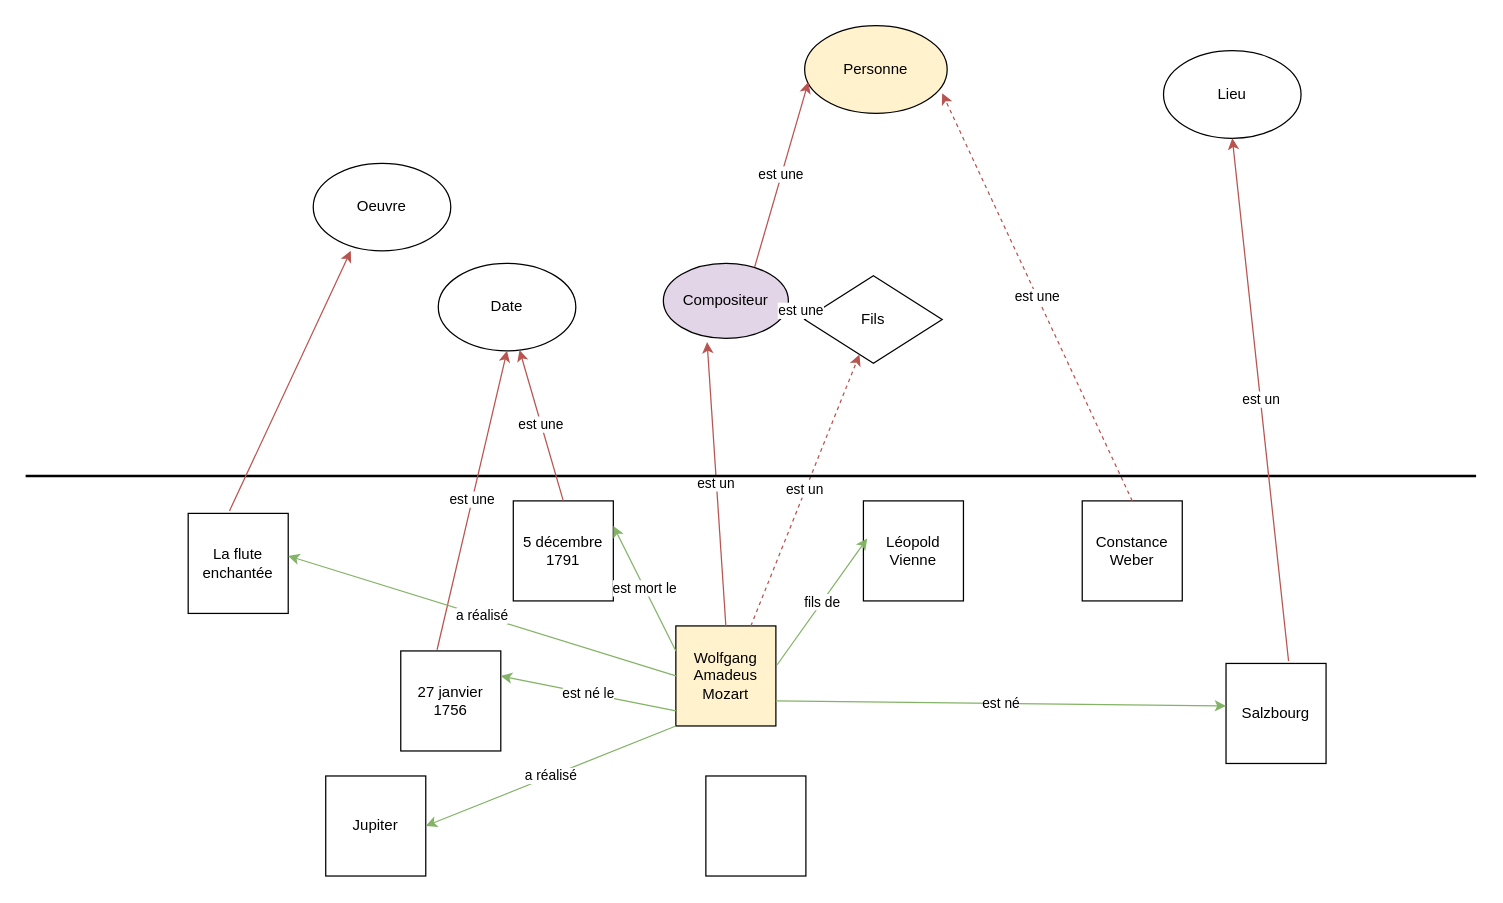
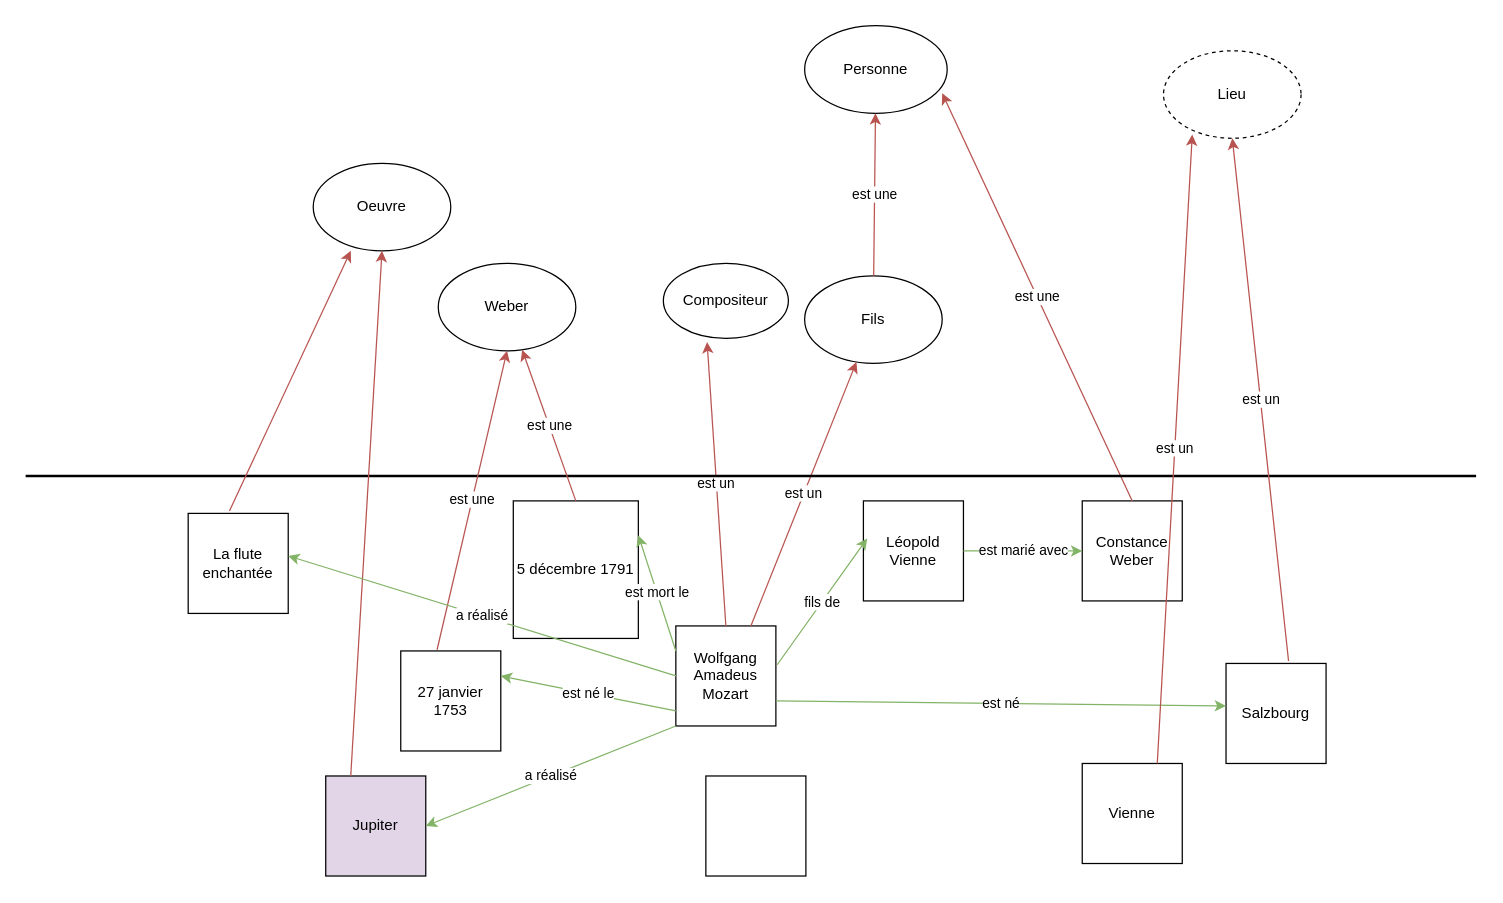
  <mxCell id="0" />
  <mxCell id="1" parent="0" />
- <mxCell id="2" value="Personne" style="ellipse;whiteSpace=wrap;html=1;fillColor=#fff2cc;" vertex="1" parent="1"><mxGeometry x="643" y="20" width="114" height="70" as="geometry" /></mxCell>
- <mxCell id="3" value="Compositeur" style="ellipse;whiteSpace=wrap;html=1;fillColor=#e1d5e7;" vertex="1" parent="1"><mxGeometry x="530" y="210" width="100" height="60" as="geometry" /></mxCell>
- <mxCell id="4" value="Fils" style="rhombus;whiteSpace=wrap;html=1;" vertex="1" parent="1"><mxGeometry x="643" y="220" width="110" height="70" as="geometry" /></mxCell>
- <mxCell id="5" value="est une" style="endArrow=classic;html=1;rounded=0;fillColor=#f8cecc;strokeColor=#b85450;exitX=0.73;exitY=0.05;exitDx=0;exitDy=0;exitPerimeter=0;entryX=0.026;entryY=0.643;entryDx=0;entryDy=0;entryPerimeter=0;" edge="1" parent="1" source="3" target="2"><mxGeometry width="50" height="50" relative="1" as="geometry"><mxPoint x="510" y="270" as="sourcePoint" /><mxPoint x="560" y="220" as="targetPoint" /><Array as="points" /></mxGeometry></mxCell>
- <mxCell id="6" value="est une" style="endArrow=classic;html=1;rounded=0;fillColor=#f8cecc;strokeColor=#b85450;" edge="1" parent="1" source="4" target="3"><mxGeometry width="50" height="50" relative="1" as="geometry"><mxPoint x="660" y="270" as="sourcePoint" /><mxPoint x="710" y="220" as="targetPoint" /></mxGeometry></mxCell>
- <mxCell id="7" value="Wolfgang Amadeus Mozart" style="whiteSpace=wrap;html=1;aspect=fixed;fillColor=#fff2cc;" vertex="1" parent="1"><mxGeometry x="540" y="500" width="80" height="80" as="geometry" /></mxCell>
+ <mxCell id="2" value="Personne" style="ellipse;whiteSpace=wrap;html=1;" vertex="1" parent="1"><mxGeometry x="643" y="20" width="114" height="70" as="geometry" /></mxCell>
+ <mxCell id="3" value="Compositeur" style="ellipse;whiteSpace=wrap;html=1;" vertex="1" parent="1"><mxGeometry x="530" y="210" width="100" height="60" as="geometry" /></mxCell>
+ <mxCell id="4" value="Fils" style="ellipse;whiteSpace=wrap;html=1;" vertex="1" parent="1"><mxGeometry x="643" y="220" width="110" height="70" as="geometry" /></mxCell>
+ <mxCell id="6" value="est une" style="endArrow=classic;html=1;rounded=0;fillColor=#f8cecc;strokeColor=#b85450;" edge="1" parent="1" source="4" target="2"><mxGeometry width="50" height="50" relative="1" as="geometry"><mxPoint x="660" y="270" as="sourcePoint" /><mxPoint x="710" y="220" as="targetPoint" /></mxGeometry></mxCell>
+ <mxCell id="7" value="Wolfgang Amadeus Mozart" style="whiteSpace=wrap;html=1;aspect=fixed;" vertex="1" parent="1"><mxGeometry x="540" y="500" width="80" height="80" as="geometry" /></mxCell>
  <mxCell id="8" value="est un" style="endArrow=classic;html=1;rounded=0;exitX=0.5;exitY=0;exitDx=0;exitDy=0;fillColor=#f8cecc;strokeColor=#b85450;entryX=0.35;entryY=1.05;entryDx=0;entryDy=0;entryPerimeter=0;" edge="1" parent="1" source="7" target="3"><mxGeometry width="50" height="50" relative="1" as="geometry"><mxPoint x="415" y="380" as="sourcePoint" /><mxPoint x="470" y="330" as="targetPoint" /></mxGeometry></mxCell>
  <mxCell id="9" value="Léopold Vienne" style="whiteSpace=wrap;html=1;aspect=fixed;" vertex="1" parent="1"><mxGeometry x="690" y="400" width="80" height="80" as="geometry" /></mxCell>
  <mxCell id="10" value="fils de " style="endArrow=classic;html=1;rounded=0;entryX=0.038;entryY=0.375;entryDx=0;entryDy=0;entryPerimeter=0;exitX=1.013;exitY=0.388;exitDx=0;exitDy=0;exitPerimeter=0;fillColor=#d5e8d4;strokeColor=#82b366;" edge="1" parent="1" source="7" target="9"><mxGeometry width="50" height="50" relative="1" as="geometry"><mxPoint x="580" y="410" as="sourcePoint" /><mxPoint x="630" y="360" as="targetPoint" /></mxGeometry></mxCell>
- <mxCell id="11" value="est un " style="endArrow=classic;html=1;rounded=0;exitX=0.75;exitY=0;exitDx=0;exitDy=0;fillColor=#f8cecc;strokeColor=#b85450;dashed=1;" edge="1" parent="1" source="7" target="4"><mxGeometry width="50" height="50" relative="1" as="geometry"><mxPoint x="510" y="390" as="sourcePoint" /><mxPoint x="560" y="340" as="targetPoint" /></mxGeometry></mxCell>
+ <mxCell id="11" value="est un " style="endArrow=classic;html=1;rounded=0;exitX=0.75;exitY=0;exitDx=0;exitDy=0;fillColor=#f8cecc;strokeColor=#b85450;" edge="1" parent="1" source="7" target="4"><mxGeometry width="50" height="50" relative="1" as="geometry"><mxPoint x="510" y="390" as="sourcePoint" /><mxPoint x="560" y="340" as="targetPoint" /></mxGeometry></mxCell>
  <mxCell id="12" value="Constance Weber" style="whiteSpace=wrap;html=1;aspect=fixed;" vertex="1" parent="1"><mxGeometry x="865" y="400" width="80" height="80" as="geometry" /></mxCell>
- <mxCell id="13" value="est une" style="endArrow=classic;html=1;rounded=0;entryX=0.965;entryY=0.771;entryDx=0;entryDy=0;entryPerimeter=0;exitX=0.5;exitY=0;exitDx=0;exitDy=0;fillColor=#f8cecc;strokeColor=#b85450;dashed=1;" edge="1" parent="1" source="12" target="2"><mxGeometry width="50" height="50" relative="1" as="geometry"><mxPoint x="820" y="320" as="sourcePoint" /><mxPoint x="870" y="270" as="targetPoint" /></mxGeometry></mxCell>
+ <mxCell id="13" value="est une" style="endArrow=classic;html=1;rounded=0;entryX=0.965;entryY=0.771;entryDx=0;entryDy=0;entryPerimeter=0;exitX=0.5;exitY=0;exitDx=0;exitDy=0;fillColor=#f8cecc;strokeColor=#b85450;" edge="1" parent="1" source="12" target="2"><mxGeometry width="50" height="50" relative="1" as="geometry"><mxPoint x="820" y="320" as="sourcePoint" /><mxPoint x="870" y="270" as="targetPoint" /></mxGeometry></mxCell>
+ <mxCell id="14" value="est marié avec" style="endArrow=classic;html=1;rounded=0;exitX=1;exitY=0.5;exitDx=0;exitDy=0;entryX=0;entryY=0.5;entryDx=0;entryDy=0;fillColor=#d5e8d4;strokeColor=#82b366;" edge="1" parent="1" source="9" target="12"><mxGeometry width="50" height="50" relative="1" as="geometry"><mxPoint x="680" y="440" as="sourcePoint" /><mxPoint x="730" y="390" as="targetPoint" /></mxGeometry></mxCell>
  <mxCell id="15" value="" style="endArrow=none;html=1;rounded=0;strokeWidth=2;" edge="1" parent="1"><mxGeometry width="50" height="50" relative="1" as="geometry"><mxPoint x="20" y="380" as="sourcePoint" /><mxPoint x="1180" y="380" as="targetPoint" /></mxGeometry></mxCell>
- <mxCell id="16" value="Lieu" style="ellipse;whiteSpace=wrap;html=1;" vertex="1" parent="1"><mxGeometry x="930" y="40" width="110" height="70" as="geometry" /></mxCell>
+ <mxCell id="16" value="Lieu" style="ellipse;whiteSpace=wrap;html=1;dashed=1;" vertex="1" parent="1"><mxGeometry x="930" y="40" width="110" height="70" as="geometry" /></mxCell>
  <mxCell id="17" value="Oeuvre" style="ellipse;whiteSpace=wrap;html=1;" vertex="1" parent="1"><mxGeometry x="250" y="130" width="110" height="70" as="geometry" /></mxCell>
  <mxCell id="18" value="La flute enchantée" style="whiteSpace=wrap;html=1;aspect=fixed;" vertex="1" parent="1"><mxGeometry x="150" y="410" width="80" height="80" as="geometry" /></mxCell>
- <mxCell id="19" value="Jupiter" style="whiteSpace=wrap;html=1;aspect=fixed;" vertex="1" parent="1"><mxGeometry x="260" y="620" width="80" height="80" as="geometry" /></mxCell>
+ <mxCell id="19" value="Jupiter" style="whiteSpace=wrap;html=1;aspect=fixed;fillColor=#e1d5e7;" vertex="1" parent="1"><mxGeometry x="260" y="620" width="80" height="80" as="geometry" /></mxCell>
  <mxCell id="20" value="" style="endArrow=classic;html=1;rounded=0;entryX=0.273;entryY=1;entryDx=0;entryDy=0;entryPerimeter=0;exitX=0.413;exitY=-0.025;exitDx=0;exitDy=0;exitPerimeter=0;fillColor=#f8cecc;strokeColor=#b85450;" edge="1" parent="1" source="18" target="17"><mxGeometry width="50" height="50" relative="1" as="geometry"><mxPoint x="300" y="310" as="sourcePoint" /><mxPoint x="350" y="260" as="targetPoint" /></mxGeometry></mxCell>
+ <mxCell id="21" value="" style="endArrow=classic;html=1;rounded=0;entryX=0.5;entryY=1;entryDx=0;entryDy=0;exitX=0.25;exitY=0;exitDx=0;exitDy=0;fillColor=#f8cecc;strokeColor=#b85450;" edge="1" parent="1" source="19" target="17"><mxGeometry width="50" height="50" relative="1" as="geometry"><mxPoint x="380" y="320" as="sourcePoint" /><mxPoint x="430" y="270" as="targetPoint" /></mxGeometry></mxCell>
  <mxCell id="22" value="Salzbourg" style="whiteSpace=wrap;html=1;aspect=fixed;" vertex="1" parent="1"><mxGeometry x="980" y="530" width="80" height="80" as="geometry" /></mxCell>
- <mxCell id="24" value="Date" style="ellipse;whiteSpace=wrap;html=1;" vertex="1" parent="1"><mxGeometry x="350" y="210" width="110" height="70" as="geometry" /></mxCell>
- <mxCell id="25" value="27 janvier 1756" style="whiteSpace=wrap;html=1;aspect=fixed;" vertex="1" parent="1"><mxGeometry x="320" y="520" width="80" height="80" as="geometry" /></mxCell>
+ <mxCell id="23" value="Vienne" style="whiteSpace=wrap;html=1;aspect=fixed;" vertex="1" parent="1"><mxGeometry x="865" y="610" width="80" height="80" as="geometry" /></mxCell>
+ <mxCell id="24" value="Weber" style="ellipse;whiteSpace=wrap;html=1;" vertex="1" parent="1"><mxGeometry x="350" y="210" width="110" height="70" as="geometry" /></mxCell>
+ <mxCell id="25" value="27 janvier 1753" style="whiteSpace=wrap;html=1;aspect=fixed;" vertex="1" parent="1"><mxGeometry x="320" y="520" width="80" height="80" as="geometry" /></mxCell>
  <mxCell id="26" value="est né le" style="endArrow=classic;html=1;rounded=0;exitX=0;exitY=0.85;exitDx=0;exitDy=0;exitPerimeter=0;entryX=1;entryY=0.25;entryDx=0;entryDy=0;fillColor=#d5e8d4;strokeColor=#82b366;" edge="1" parent="1" source="7" target="25"><mxGeometry width="50" height="50" relative="1" as="geometry"><mxPoint x="420" y="580" as="sourcePoint" /><mxPoint x="470" y="530" as="targetPoint" /></mxGeometry></mxCell>
- <mxCell id="27" value="5 décembre 1791" style="whiteSpace=wrap;html=1;aspect=fixed;" vertex="1" parent="1"><mxGeometry x="410" y="400" width="80" height="80" as="geometry" /></mxCell>
+ <mxCell id="27" value="5 décembre 1791" style="whiteSpace=wrap;html=1;aspect=fixed;" vertex="1" parent="1"><mxGeometry x="410" y="400" width="100" height="110" as="geometry" /></mxCell>
  <mxCell id="28" value="est mort le" style="endArrow=classic;html=1;rounded=0;exitX=0;exitY=0.25;exitDx=0;exitDy=0;entryX=1;entryY=0.25;entryDx=0;entryDy=0;fillColor=#d5e8d4;strokeColor=#82b366;" edge="1" parent="1" source="7" target="27"><mxGeometry width="50" height="50" relative="1" as="geometry"><mxPoint x="470" y="570" as="sourcePoint" /><mxPoint x="520" y="520" as="targetPoint" /></mxGeometry></mxCell>
  <mxCell id="29" value="est une" style="endArrow=classic;html=1;rounded=0;entryX=0.5;entryY=1;entryDx=0;entryDy=0;exitX=0.363;exitY=-0.012;exitDx=0;exitDy=0;exitPerimeter=0;fillColor=#f8cecc;strokeColor=#b85450;" edge="1" parent="1" source="25" target="24"><mxGeometry width="50" height="50" relative="1" as="geometry"><mxPoint x="480" y="220" as="sourcePoint" /><mxPoint x="530" y="170" as="targetPoint" /></mxGeometry></mxCell>
  <mxCell id="30" value="est une" style="endArrow=classic;html=1;rounded=0;exitX=0.5;exitY=0;exitDx=0;exitDy=0;fillColor=#f8cecc;strokeColor=#b85450;" edge="1" parent="1" source="27" target="24"><mxGeometry width="50" height="50" relative="1" as="geometry"><mxPoint x="510" y="220" as="sourcePoint" /><mxPoint x="560" y="170" as="targetPoint" /></mxGeometry></mxCell>
  <mxCell id="31" value="" style="whiteSpace=wrap;html=1;aspect=fixed;" vertex="1" parent="1"><mxGeometry x="564" y="620" width="80" height="80" as="geometry" /></mxCell>
  <mxCell id="32" value="est né" style="endArrow=classic;html=1;rounded=0;exitX=1;exitY=0.75;exitDx=0;exitDy=0;entryX=0;entryY=0.425;entryDx=0;entryDy=0;entryPerimeter=0;fillColor=#d5e8d4;strokeColor=#82b366;" edge="1" parent="1" source="7" target="22"><mxGeometry width="50" height="50" relative="1" as="geometry"><mxPoint x="810" y="630" as="sourcePoint" /><mxPoint x="860" y="580" as="targetPoint" /></mxGeometry></mxCell>
  <mxCell id="33" value="est un" style="endArrow=classic;html=1;rounded=0;entryX=0.5;entryY=1;entryDx=0;entryDy=0;exitX=0.625;exitY=-0.025;exitDx=0;exitDy=0;fillColor=#f8cecc;strokeColor=#b85450;exitPerimeter=0;" edge="1" parent="1" source="22" target="16"><mxGeometry width="50" height="50" relative="1" as="geometry"><mxPoint x="970" y="320" as="sourcePoint" /><mxPoint x="1020" y="270" as="targetPoint" /></mxGeometry></mxCell>
+ <mxCell id="34" value="est un" style="endArrow=classic;html=1;rounded=0;exitX=0.75;exitY=0;exitDx=0;exitDy=0;entryX=0.209;entryY=0.957;entryDx=0;entryDy=0;entryPerimeter=0;fillColor=#f8cecc;strokeColor=#b85450;" edge="1" parent="1" source="23" target="16"><mxGeometry width="50" height="50" relative="1" as="geometry"><mxPoint x="950" y="680" as="sourcePoint" /><mxPoint x="1000" y="630" as="targetPoint" /></mxGeometry></mxCell>
  <mxCell id="35" value="a réalisé" style="endArrow=classic;html=1;rounded=0;entryX=1;entryY=0.5;entryDx=0;entryDy=0;exitX=0;exitY=1;exitDx=0;exitDy=0;fillColor=#d5e8d4;strokeColor=#82b366;" edge="1" parent="1" source="7" target="19"><mxGeometry width="50" height="50" relative="1" as="geometry"><mxPoint x="430" y="670" as="sourcePoint" /><mxPoint x="480" y="620" as="targetPoint" /></mxGeometry></mxCell>
  <mxCell id="36" value="a réalisé" style="endArrow=classic;html=1;rounded=0;entryX=1;entryY=0.425;entryDx=0;entryDy=0;entryPerimeter=0;exitX=0;exitY=0.5;exitDx=0;exitDy=0;fillColor=#d5e8d4;strokeColor=#82b366;" edge="1" parent="1" source="7" target="18"><mxGeometry width="50" height="50" relative="1" as="geometry"><mxPoint x="180" y="610" as="sourcePoint" /><mxPoint x="230" y="560" as="targetPoint" /></mxGeometry></mxCell>
